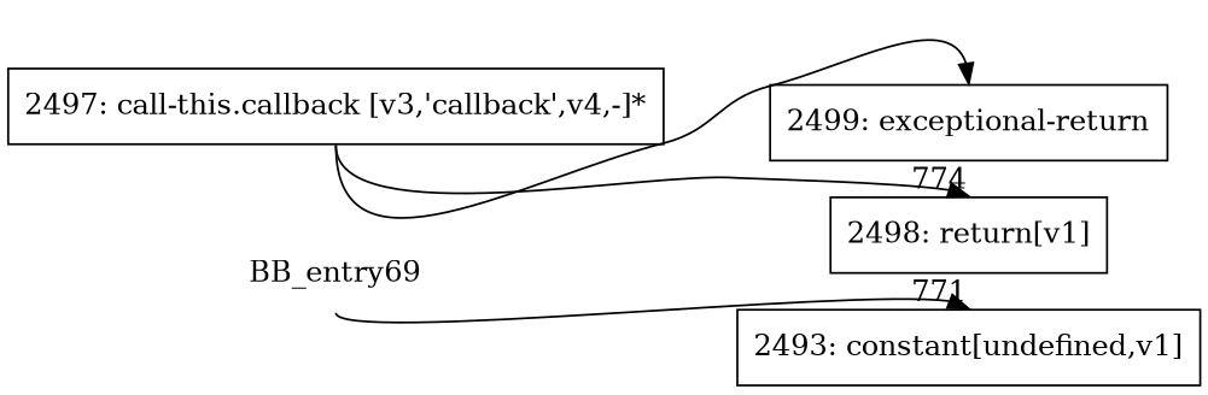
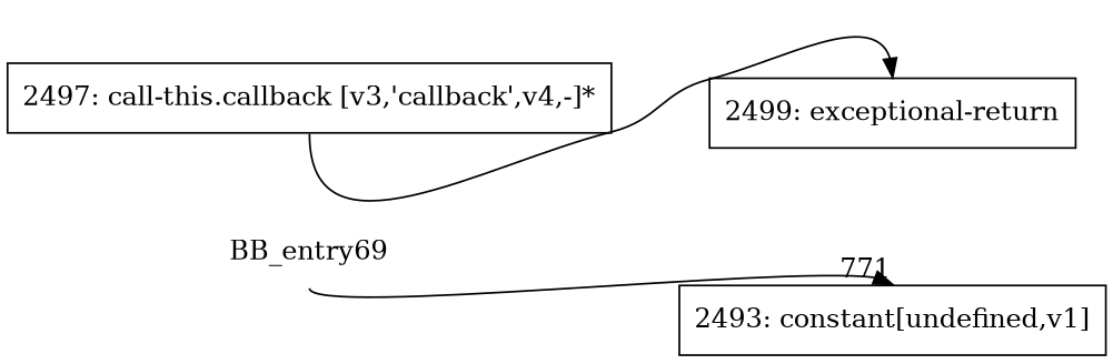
  digraph {
    rankdir=LR
    node [shape=record]
    edge [headport=n tailport=s]
    n1 [label=BB_entry69 shape=none]
    n2 [label="{2493: constant[undefined,v1]}"]
    n3 [label="{2497: call-this.callback [v3,'callback',v4,-]*}"]
    n4 [label="{2499: exceptional-return}"]
-   n5 [label="{2498: return[v1]}"]
    n1 -> n2 [headlabel="    771"]
    n3 -> n4 [color=black]
-   n3 -> n5 [headlabel="      774"]
  }
